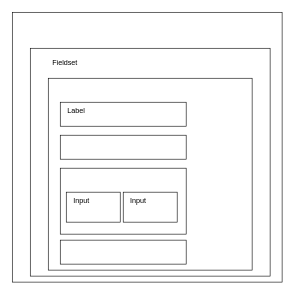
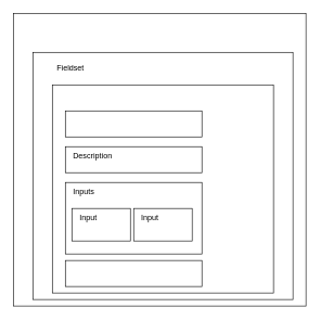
  <mxCell id="0" />
  <mxCell id="1" parent="0" />
  <mxCell id="2" value="" style="whiteSpace=wrap;html=1;" parent="1" vertex="1"><mxGeometry x="20" y="20" width="450" height="450" as="geometry" /></mxCell>
  <mxCell id="3" value="" style="whiteSpace=wrap;html=1;" parent="1" vertex="1"><mxGeometry x="50" y="80" width="400" height="380" as="geometry" /></mxCell>
  <mxCell id="4" value="Fieldset" style="text;html=1;strokeColor=none;fillColor=none;align=left;verticalAlign=middle;whiteSpace=wrap;rounded=0;" parent="1" vertex="1"><mxGeometry x="85" y="90" width="60" height="30" as="geometry" /></mxCell>
  <mxCell id="5" value="" style="whiteSpace=wrap;html=1;" parent="1" vertex="1"><mxGeometry x="80" y="130" width="340" height="320" as="geometry" /></mxCell>
  <mxCell id="6" value="" style="whiteSpace=wrap;html=1;" parent="1" vertex="1"><mxGeometry x="100" y="170" width="210" height="40" as="geometry" /></mxCell>
- <mxCell id="7" value="Label" style="text;html=1;strokeColor=none;fillColor=none;align=left;verticalAlign=middle;whiteSpace=wrap;rounded=0;" parent="1" vertex="1"><mxGeometry x="110" y="170" width="60" height="30" as="geometry" /></mxCell>
  <mxCell id="8" value="" style="whiteSpace=wrap;html=1;" parent="1" vertex="1"><mxGeometry x="100" y="225" width="210" height="40" as="geometry" /></mxCell>
+ <mxCell id="9" value="Description" style="text;html=1;strokeColor=none;fillColor=none;align=left;verticalAlign=middle;whiteSpace=wrap;rounded=0;" parent="1" vertex="1"><mxGeometry x="110" y="225" width="60" height="30" as="geometry" /></mxCell>
  <mxCell id="10" value="" style="whiteSpace=wrap;html=1;" parent="1" vertex="1"><mxGeometry x="100" y="280" width="210" height="110" as="geometry" /></mxCell>
+ <mxCell id="11" value="Inputs" style="text;html=1;strokeColor=none;fillColor=none;align=left;verticalAlign=middle;whiteSpace=wrap;rounded=0;" parent="1" vertex="1"><mxGeometry x="110" y="280" width="60" height="30" as="geometry" /></mxCell>
  <mxCell id="12" value="" style="whiteSpace=wrap;html=1;" parent="1" vertex="1"><mxGeometry x="100" y="400" width="210" height="40" as="geometry" /></mxCell>
  <mxCell id="13" value="" style="whiteSpace=wrap;html=1;" parent="1" vertex="1"><mxGeometry x="110" y="320" width="90" height="50" as="geometry" /></mxCell>
  <mxCell id="14" value="Input" style="text;html=1;strokeColor=none;fillColor=none;align=left;verticalAlign=middle;whiteSpace=wrap;rounded=0;" parent="1" vertex="1"><mxGeometry x="120" y="320" width="60" height="30" as="geometry" /></mxCell>
  <mxCell id="15" value="" style="whiteSpace=wrap;html=1;" parent="1" vertex="1"><mxGeometry x="205" y="320" width="90" height="50" as="geometry" /></mxCell>
  <mxCell id="16" value="Input" style="text;html=1;strokeColor=none;fillColor=none;align=left;verticalAlign=middle;whiteSpace=wrap;rounded=0;" parent="1" vertex="1"><mxGeometry x="215" y="320" width="60" height="30" as="geometry" /></mxCell>
